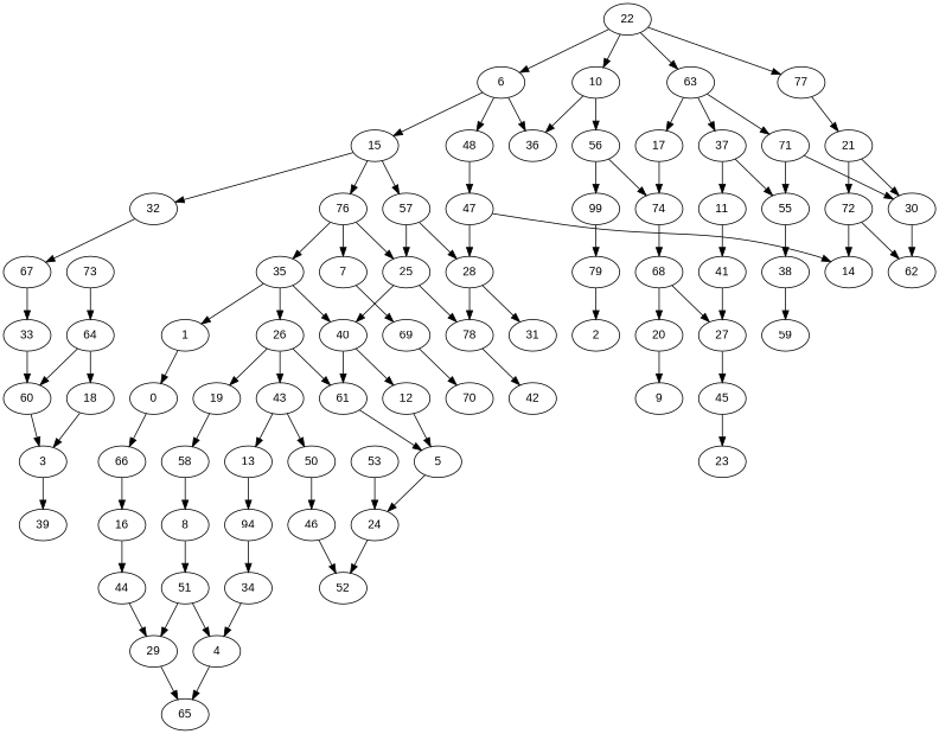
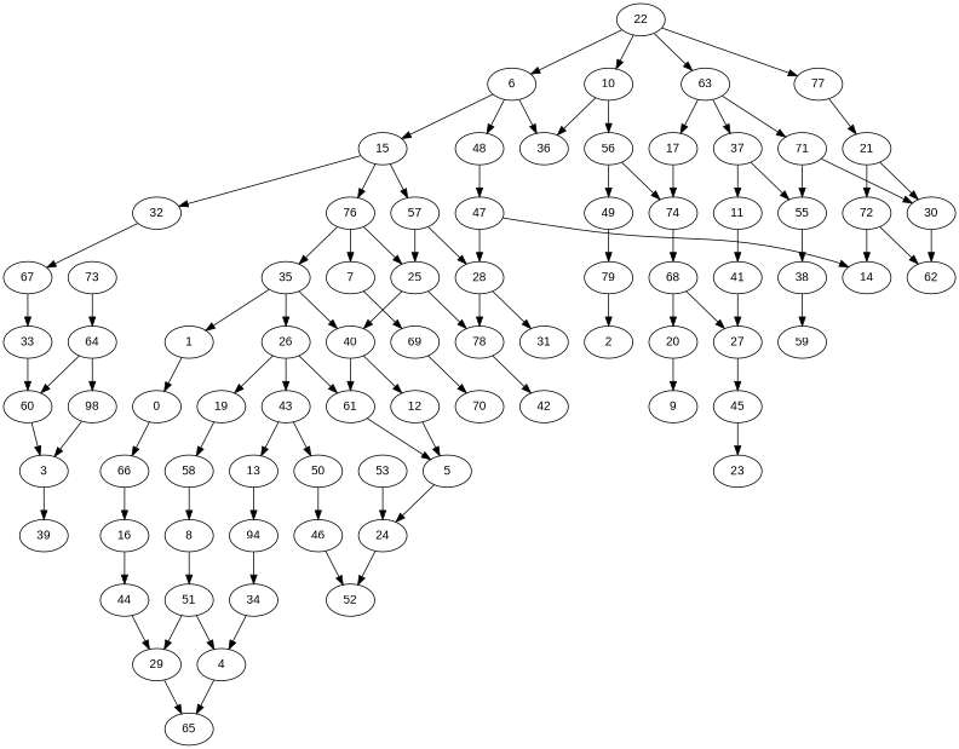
  strict digraph {
    fontname="Liberation Sans"
    node [fontname="Liberation Sans"]
    edge [fontname="Liberation Sans"]
    0
    66
    16
    44
    1
    3
    39
    4
    65
    5
    24
    52
    6
    15
    36
    48
    32
    57
    76
    47
    67
    25
    28
    7
    35
    14
    69
    70
    8
    51
    29
    10
    56
    74
-   49 [label=99]
+   49
    68
    79
    11
    41
    27
    45
    12
    53
    n44 [label=94]
    13
    34
    33
    40
    78
    31
    26
    17
    20
-   18
+   18 [label=98]
    19
    58
    9
    23
    21
    30
    72
    62
    22
    63
    77
    37
    71
    55
    61
    42
    43
    50
    46
    60
    73
    64
    38
    59
    2
    0 -> 66
    66 -> 16
    16 -> 44
    44 -> 29
    1 -> 0
    3 -> 39
    4 -> 65
    5 -> 24
    24 -> 52
    6 -> 15
    6 -> 36
    6 -> 48
    15 -> 32
    15 -> 57
    15 -> 76
    48 -> 47
    32 -> 67
    57 -> 25
    57 -> 28
    76 -> 25
    76 -> 7
    76 -> 35
    47 -> 28
    47 -> 14
    67 -> 33
    25 -> 40
    25 -> 78
    28 -> 78
    28 -> 31
    7 -> 69
    35 -> 1
    35 -> 40
    35 -> 26
    69 -> 70
    8 -> 51
    51 -> 4
    51 -> 29
    29 -> 65
    10 -> 36
    10 -> 56
    56 -> 74
    56 -> 49
    74 -> 68
    49 -> 79
    68 -> 27
    68 -> 20
    79 -> 2
    11 -> 41
    41 -> 27
    27 -> 45
    45 -> 23
    12 -> 5
    53 -> 24
    n44 -> 34
    13 -> n44
    34 -> 4
    33 -> 60
    40 -> 12
    40 -> 61
    78 -> 42
    26 -> 19
    26 -> 61
    26 -> 43
    17 -> 74
    20 -> 9
    18 -> 3
    19 -> 58
    58 -> 8
    21 -> 30
    21 -> 72
    30 -> 62
    72 -> 14
    72 -> 62
    22 -> 6
    22 -> 10
    22 -> 63
    22 -> 77
    63 -> 17
    63 -> 37
    63 -> 71
    77 -> 21
    37 -> 11
    37 -> 55
    71 -> 30
    71 -> 55
    55 -> 38
    61 -> 5
    43 -> 13
    43 -> 50
    50 -> 46
    46 -> 52
    60 -> 3
    73 -> 64
    64 -> 18
    64 -> 60
    38 -> 59
  }
